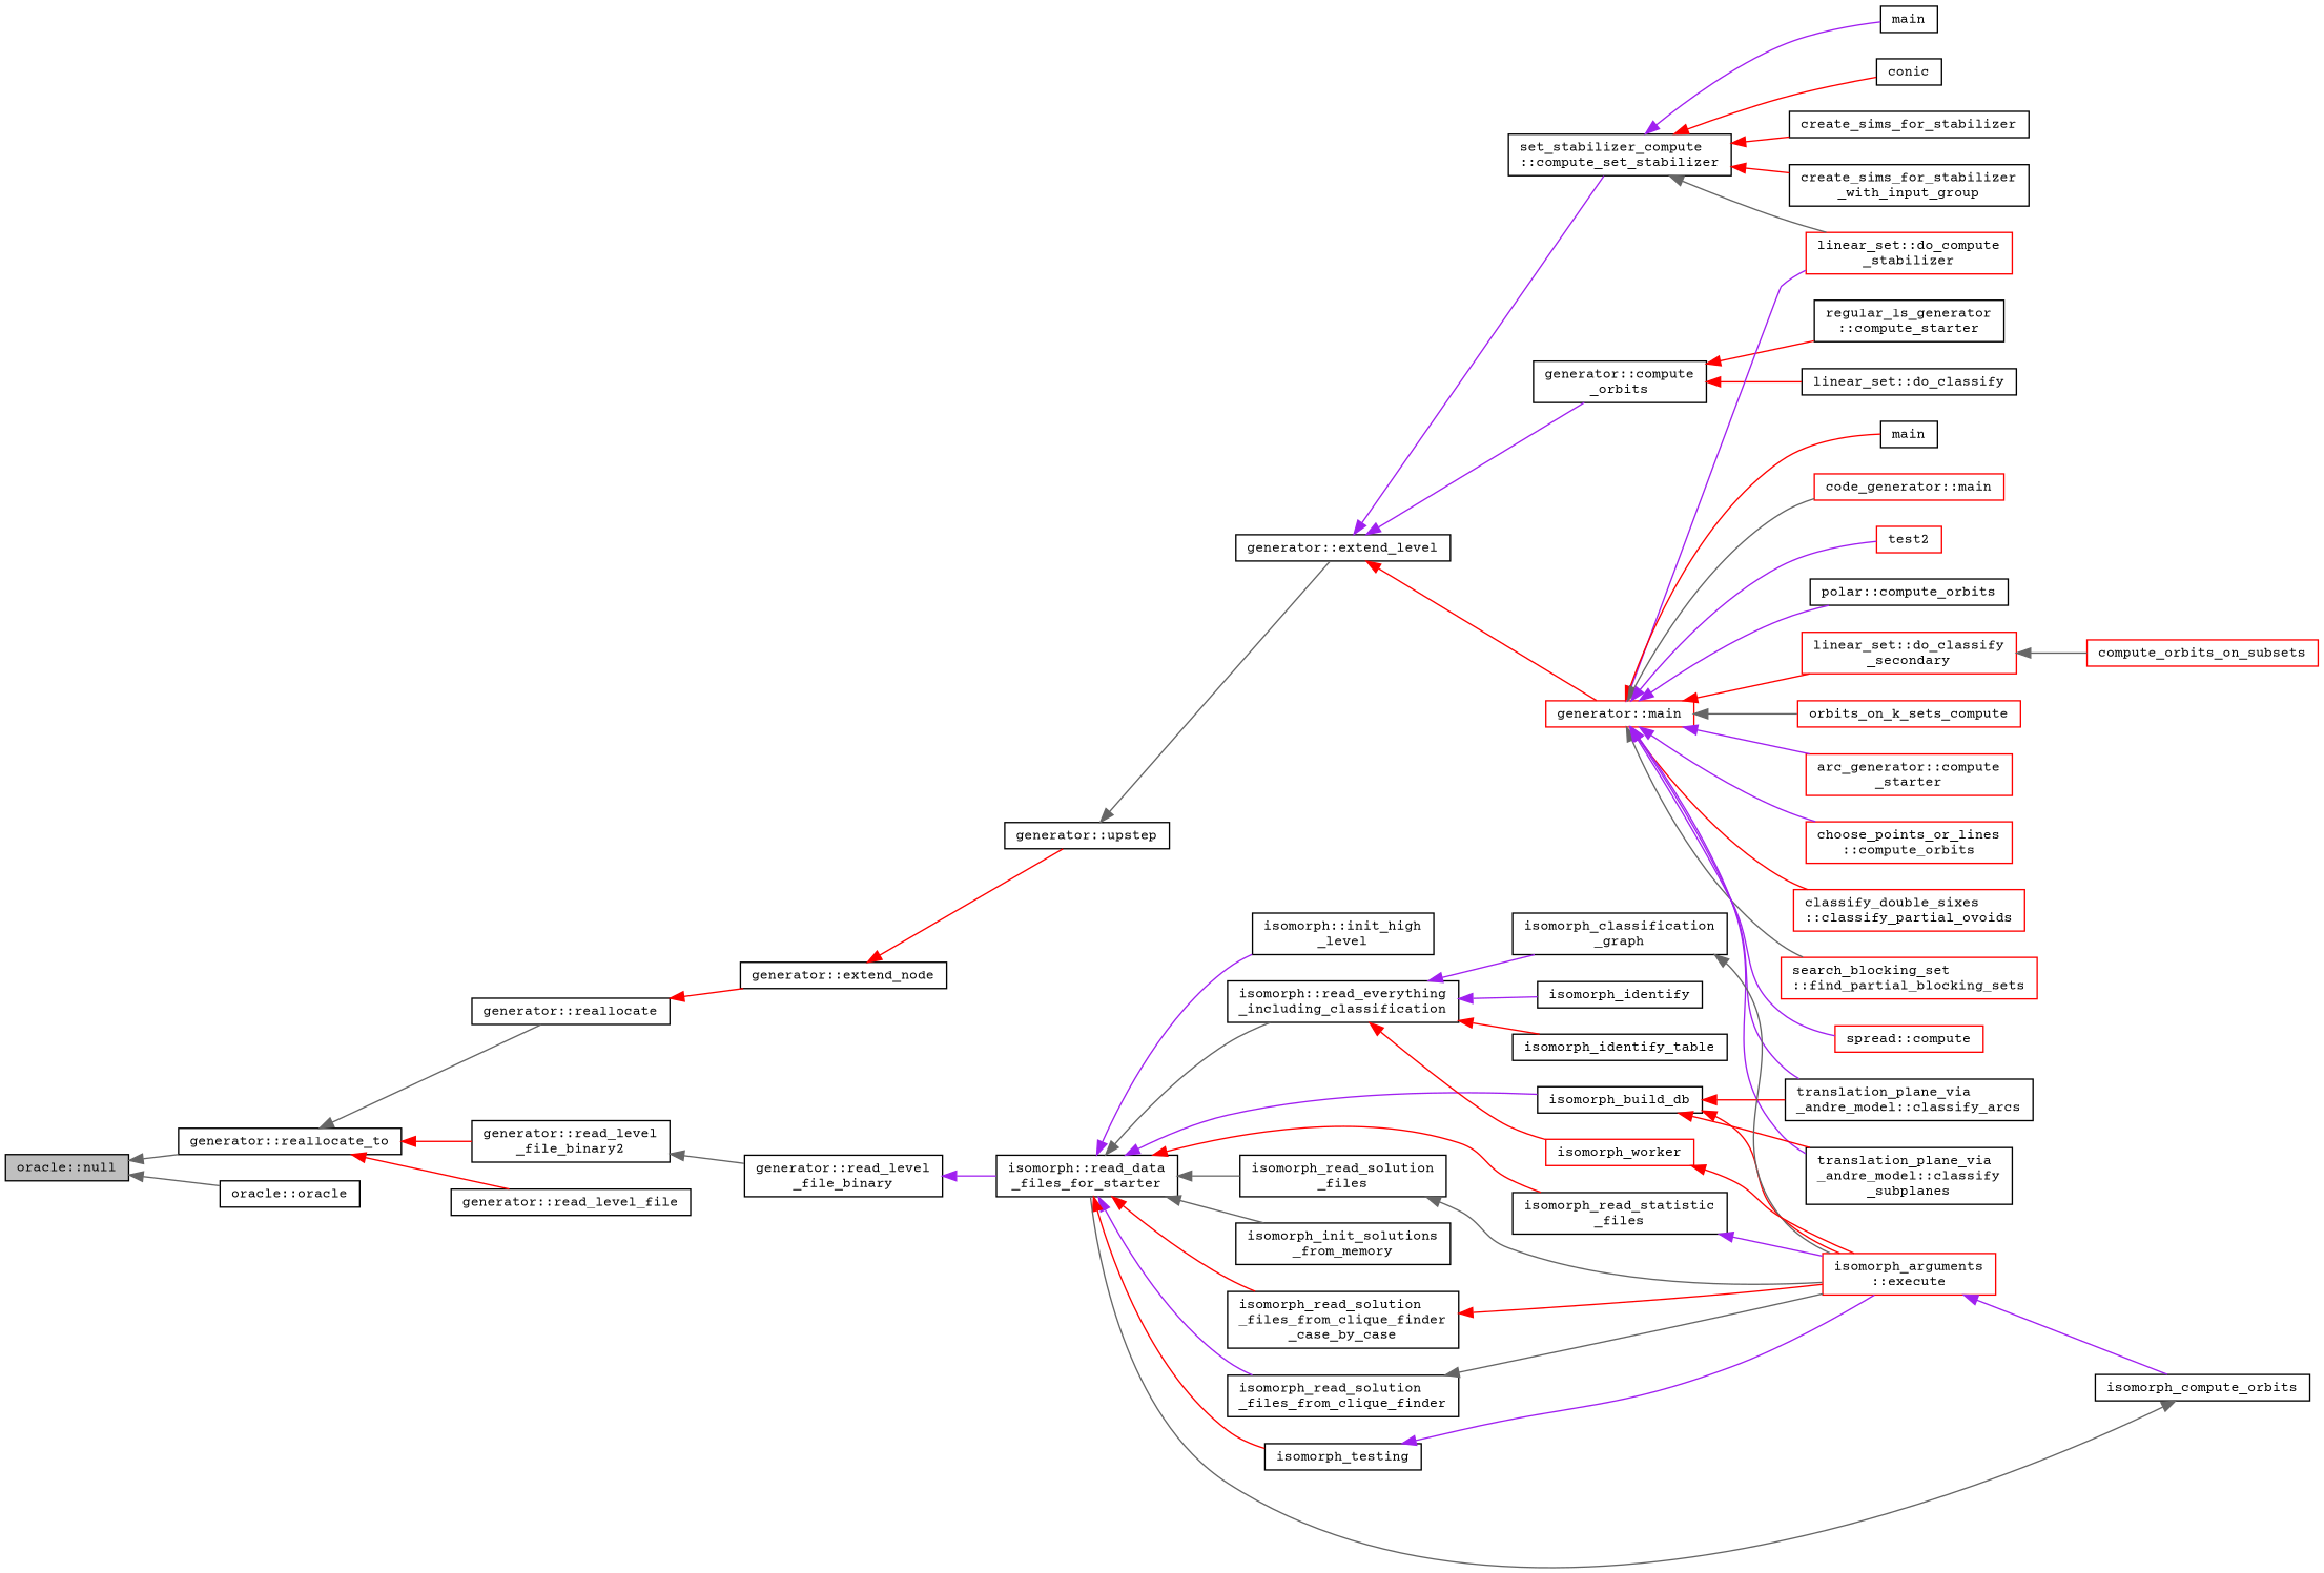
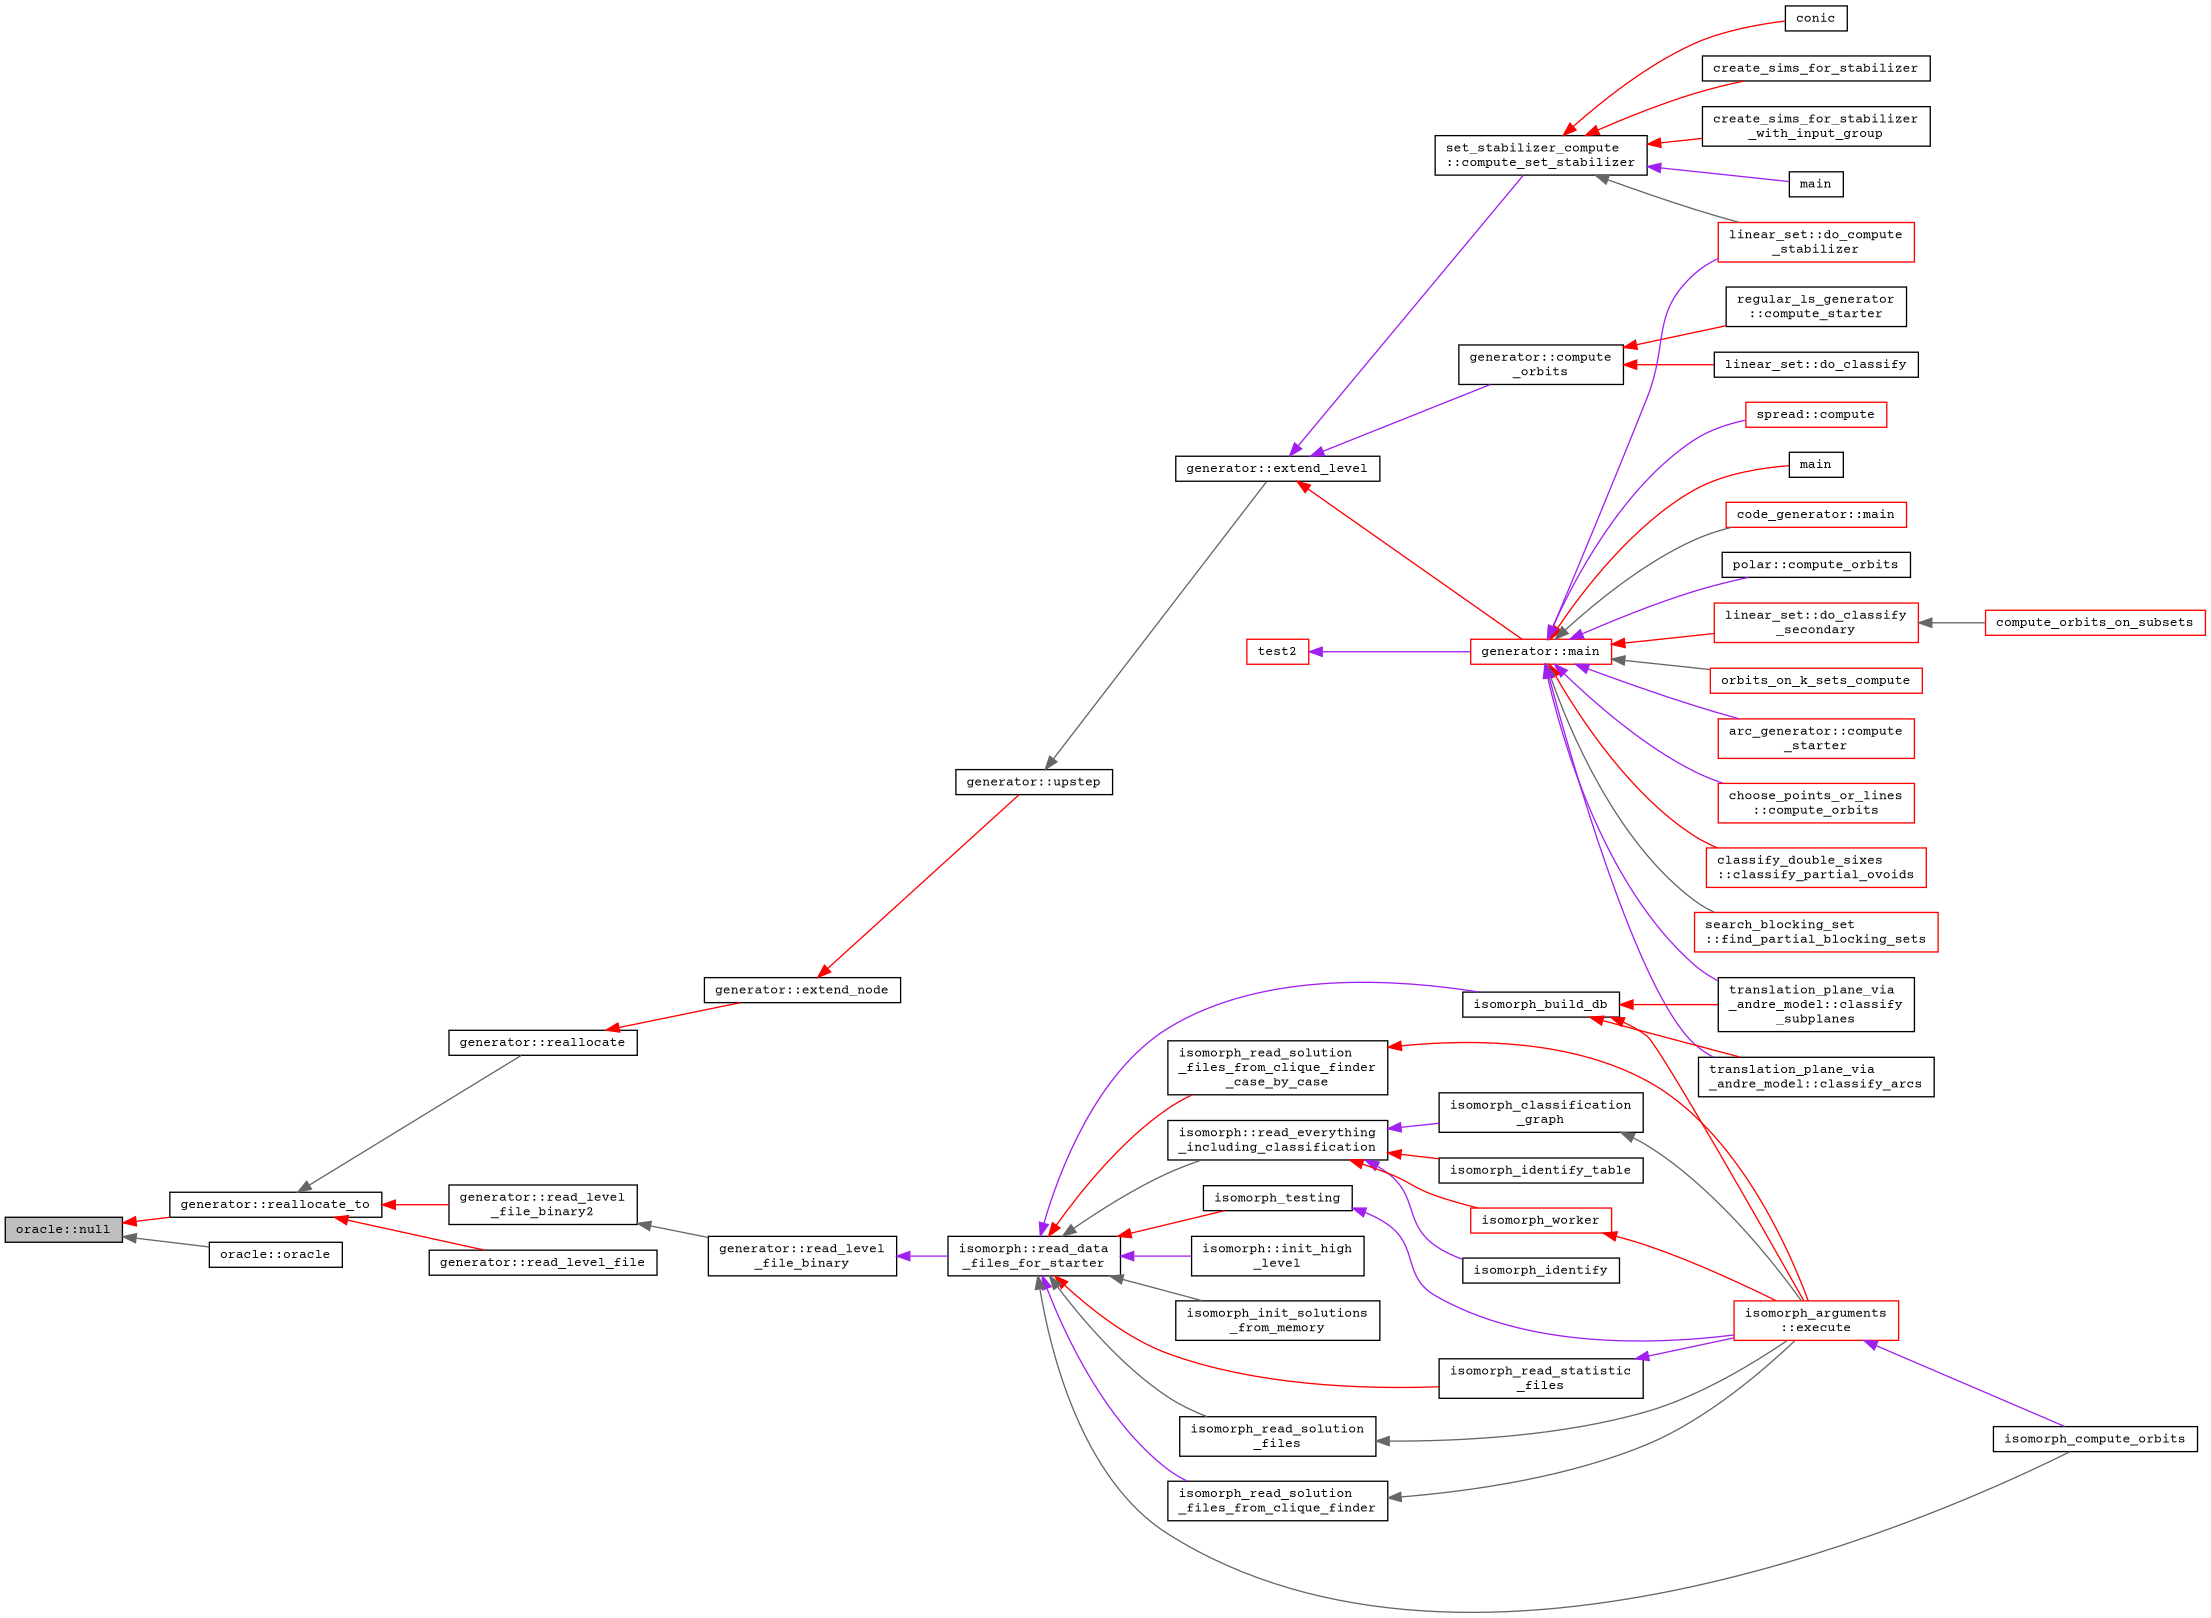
  digraph {
    fontname="Courier Prime"
    rankdir=LR
    node [color=black fillcolor=white fontname="Courier Prime" fontsize=10 shape=record style=filled]
    edge [color=red dir=back fontname="Courier Prime" fontsize=10 labelfontname=Helvetica labelfontsize=10 style=solid]
    n1 [fillcolor=grey75 fontcolor=black height=0.2 label="oracle::null" width=0.4]
    n2 [height=0.2 label="generator::reallocate_to" width=0.4]
    n3 [height=0.2 label="oracle::oracle" width=0.4]
    n4 [height=0.2 label="generator::reallocate" width=0.4]
    n5 [height=0.2 label="generator::read_level\l_file_binary2" width=0.4]
    n6 [height=0.2 label="generator::read_level_file" width=0.4]
    n7 [height=0.2 label="generator::extend_node" width=0.4]
    n8 [height=0.2 label="generator::read_level\l_file_binary" width=0.4]
    n9 [height=0.2 label="generator::upstep" width=0.4]
    n10 [height=0.2 label="generator::extend_level" width=0.4]
    n11 [height=0.2 label="set_stabilizer_compute\l::compute_set_stabilizer" width=0.4]
    n12 [height=0.2 label="generator::compute\l_orbits" width=0.4]
    n13 [color=red height=0.2 label="generator::main" width=0.4]
    n14 [height=0.2 label=main width=0.4]
    n15 [height=0.2 label=conic width=0.4]
    n16 [color=red height=0.2 label="linear_set::do_compute\l_stabilizer" width=0.4]
    n17 [height=0.2 label=create_sims_for_stabilizer width=0.4]
    n18 [height=0.2 label="create_sims_for_stabilizer\l_with_input_group" width=0.4]
    n19 [height=0.2 label="regular_ls_generator\l::compute_starter" width=0.4]
    n20 [height=0.2 label="linear_set::do_classify" width=0.4]
    n21 [height=0.2 label=main width=0.4]
    n22 [color=red height=0.2 label="code_generator::main" width=0.4]
    n23 [color=red height=0.2 label=test2 width=0.4]
    n24 [height=0.2 label="polar::compute_orbits" width=0.4]
    n25 [color=red height=0.2 label="linear_set::do_classify\l_secondary" width=0.4]
    n26 [color=red height=0.2 label=orbits_on_k_sets_compute width=0.4]
    n27 [color=red height=0.2 label="arc_generator::compute\l_starter" width=0.4]
    n28 [color=red height=0.2 label="choose_points_or_lines\l::compute_orbits" width=0.4]
    n29 [color=red height=0.2 label="classify_double_sixes\l::classify_partial_ovoids" width=0.4]
    n30 [color=red height=0.2 label="search_blocking_set\l::find_partial_blocking_sets" width=0.4]
    n31 [color=red height=0.2 label="spread::compute" width=0.4]
    n32 [height=0.2 label="translation_plane_via\l_andre_model::classify_arcs" width=0.4]
    n33 [height=0.2 label="translation_plane_via\l_andre_model::classify\l_subplanes" width=0.4]
    n34 [color=red height=0.2 label=compute_orbits_on_subsets width=0.4]
    n35 [height=0.2 label="isomorph::read_data\l_files_for_starter" width=0.4]
    n36 [height=0.2 label="isomorph::init_high\l_level" width=0.4]
    n37 [height=0.2 label="isomorph::read_everything\l_including_classification" width=0.4]
    n38 [height=0.2 label="isomorph_read_statistic\l_files" width=0.4]
    n39 [height=0.2 label=isomorph_build_db width=0.4]
    n40 [height=0.2 label="isomorph_read_solution\l_files" width=0.4]
    n41 [height=0.2 label="isomorph_init_solutions\l_from_memory" width=0.4]
    n42 [height=0.2 label="isomorph_read_solution\l_files_from_clique_finder\l_case_by_case" width=0.4]
    n43 [height=0.2 label="isomorph_read_solution\l_files_from_clique_finder" width=0.4]
    n44 [height=0.2 label=isomorph_compute_orbits width=0.4]
    n45 [height=0.2 label=isomorph_testing width=0.4]
    n46 [height=0.2 label="isomorph_classification\l_graph" width=0.4]
    n47 [height=0.2 label=isomorph_identify width=0.4]
    n48 [height=0.2 label=isomorph_identify_table width=0.4]
    n49 [color=red height=0.2 label=isomorph_worker width=0.4]
    n50 [color=red height=0.2 label="isomorph_arguments\l::execute" width=0.4]
-   n1 -> n2 [color=gray40]
+   n1 -> n2
    n1 -> n3 [color=gray40]
    n2 -> n4 [color=gray40]
    n2 -> n5
    n2 -> n6
    n4 -> n7
    n5 -> n8 [color=gray40]
    n7 -> n9
    n8 -> n35 [color=purple]
    n9 -> n10 [color=gray40]
    n10 -> n11 [color=purple]
    n10 -> n12 [color=purple]
    n10 -> n13
    n11 -> n14 [color=purple]
    n11 -> n15
    n11 -> n16 [color=gray40]
    n11 -> n17
    n11 -> n18
    n12 -> n19
    n12 -> n20
    n13 -> n16 [color=purple]
    n13 -> n21
    n13 -> n22 [color=gray40]
-   n13 -> n23 [color=purple]
+   n23 -> n13 [color=purple]
    n13 -> n24 [color=purple]
    n13 -> n25
    n13 -> n26 [color=gray40]
    n13 -> n27 [color=purple]
    n13 -> n28 [color=purple]
    n13 -> n29
    n13 -> n30 [color=gray40]
    n13 -> n31 [color=purple]
    n13 -> n32 [color=purple]
    n13 -> n33 [color=purple]
    n25 -> n34 [color=gray40]
    n35 -> n36 [color=purple]
    n35 -> n37 [color=gray40]
    n35 -> n38
    n35 -> n39 [color=purple]
    n35 -> n40 [color=gray40]
    n35 -> n41 [color=gray40]
    n35 -> n42
    n35 -> n43 [color=purple]
-   n44 -> n35 [color=gray40]
+   n35 -> n44 [color=gray40]
    n35 -> n45
    n37 -> n46 [color=purple]
    n37 -> n47 [color=purple]
    n37 -> n48
    n37 -> n49
    n38 -> n50 [color=purple]
    n39 -> n32
    n39 -> n33
    n39 -> n50
    n40 -> n50 [color=gray40]
    n42 -> n50
    n43 -> n50 [color=gray40]
    n45 -> n50 [color=purple]
    n46 -> n50 [color=gray40]
    n49 -> n50
    n50 -> n44 [color=purple]
  }
